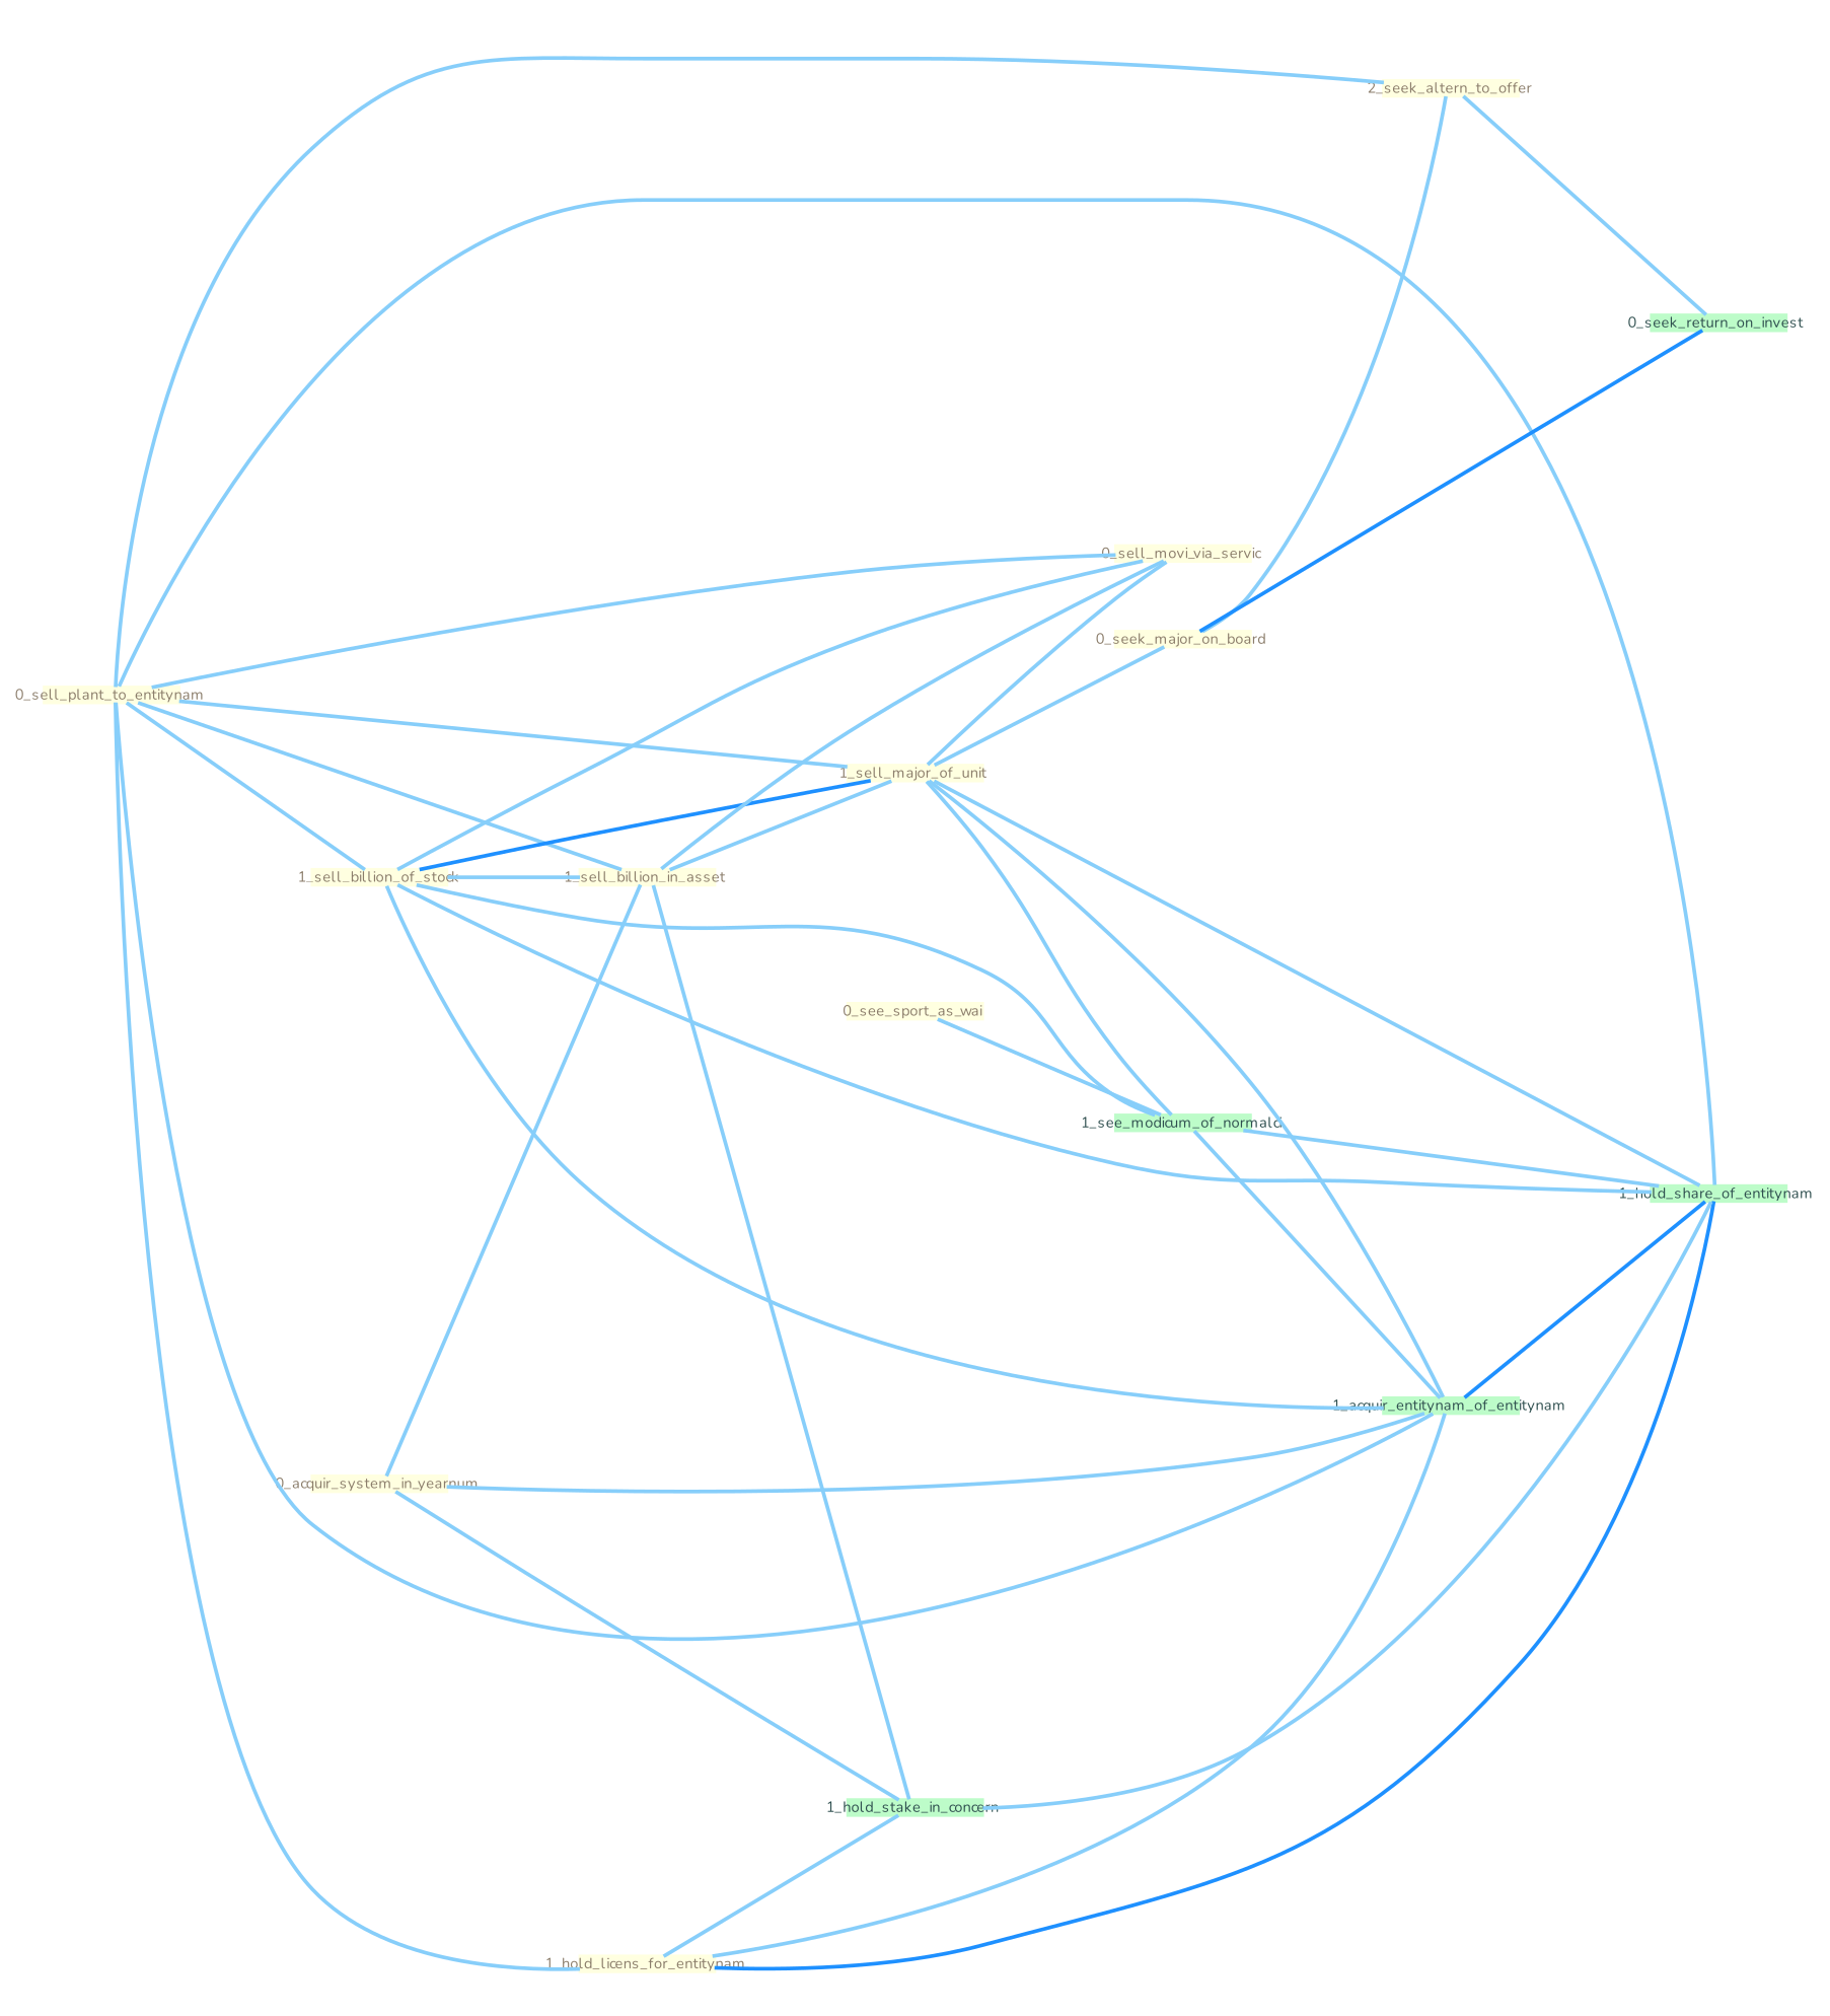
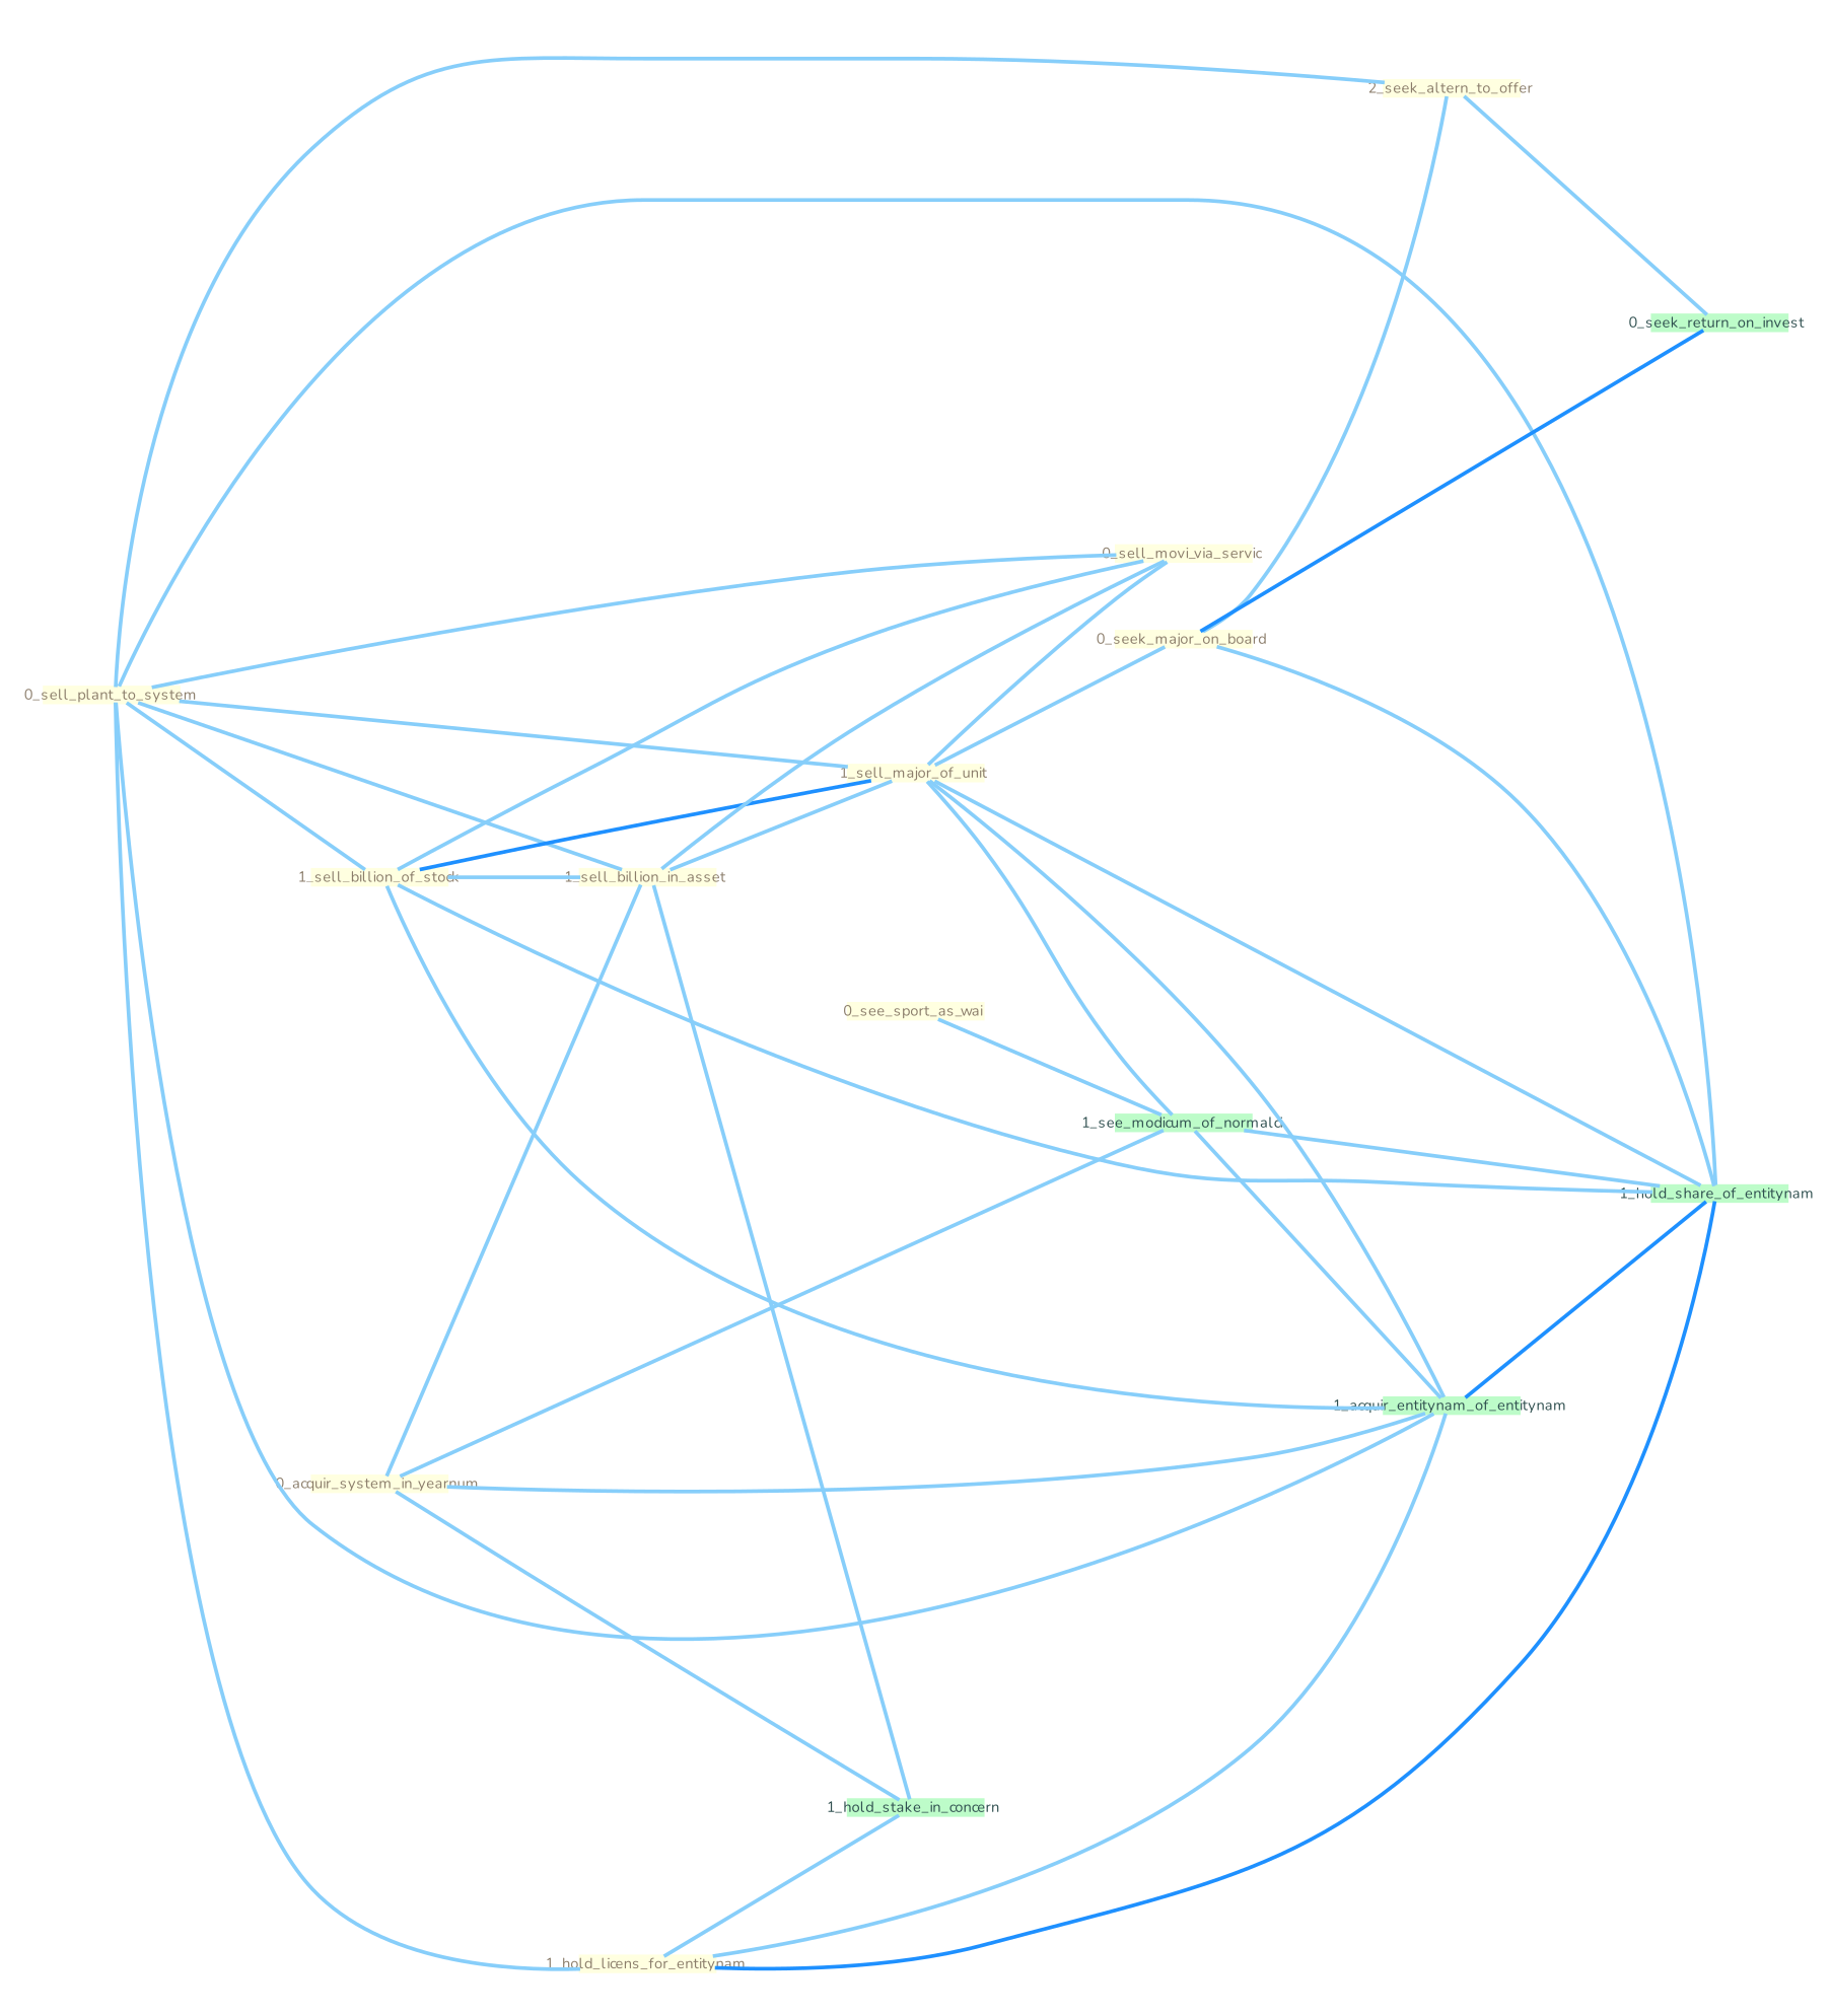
  graph {
    fontname=Nunito
    rankdir=LR
    node [color="#ffffe0" fixedsize=true fontcolor="#8b7d6b" fontname=Nunito fontsize=4 shape=polygon style=filled]
    edge [color="#87cefa" fontname=Nunito w=1]
    "0_acquir_system_in_yearnum " [height=.06 width=.5]
-   "0_sell_plant_to_entitynam " [height=.06 width=.5]
+   "0_sell_plant_to_entitynam " [height=.06 width=.5 label="0_sell_plant_to_system"]
    n3 [height=.06 label="1_sell_billion_of_stock" width=.5]
    "0_see_sport_as_wai " [height=.06 width=.5]
    "1_sell_billion_in_asset " [height=.06 width=.5]
    "1_sell_major_of_unit " [height=.06 width=.5]
    "0_seek_major_on_board " [height=.06 width=.5]
    n8 [height=.06 label="2_seek_altern_to_offer" width=.5]
    "1_hold_licens_for_entitynam " [height=.06 width=.5]
    "0_sell_movi_via_servic " [height=.06 width=.5]
    "1_hold_stake_in_concern " [color="#BDFCC9" fontcolor="#2f4f4f" height=.06 width=.5]
    "1_acquir_entitynam_of_entitynam " [color="#BDFCC9" fontcolor="#2f4f4f" height=.06 width=.5]
    "1_hold_share_of_entitynam " [color="#BDFCC9" fontcolor="#2f4f4f" height=.06 width=.5]
    "1_see_modicum_of_normalci " [color="#BDFCC9" fontcolor="#2f4f4f" height=.06 width=.5]
    "0_seek_return_on_invest " [color="#BDFCC9" fontcolor="#2f4f4f" height=.06 width=.5]
    subgraph sub_1 {
      "0_acquir_system_in_yearnum "
      "0_sell_plant_to_entitynam "
      n3
      "0_see_sport_as_wai "
      "1_sell_billion_in_asset "
      "1_sell_major_of_unit "
      "0_seek_major_on_board "
      n8
      "1_hold_licens_for_entitynam "
      "0_sell_movi_via_servic "
    }
    subgraph sub_2 {
    }
    "0_acquir_system_in_yearnum " -- "1_sell_billion_in_asset "
    "0_acquir_system_in_yearnum " -- "1_hold_stake_in_concern "
    "0_acquir_system_in_yearnum " -- "1_acquir_entitynam_of_entitynam "
    "0_sell_plant_to_entitynam " -- n3
    "0_sell_plant_to_entitynam " -- "1_sell_billion_in_asset "
    "0_sell_plant_to_entitynam " -- "1_sell_major_of_unit "
    "0_sell_plant_to_entitynam " -- n8
    "0_sell_plant_to_entitynam " -- "1_hold_licens_for_entitynam "
    "0_sell_plant_to_entitynam " -- "0_sell_movi_via_servic "
    "0_sell_plant_to_entitynam " -- "1_acquir_entitynam_of_entitynam "
    "0_sell_plant_to_entitynam " -- "1_hold_share_of_entitynam "
    n3 -- "1_sell_billion_in_asset "
    n3 -- "1_sell_major_of_unit " [color="#1e90ff" w=2]
    n3 -- "0_sell_movi_via_servic "
    n3 -- "1_acquir_entitynam_of_entitynam "
    n3 -- "1_hold_share_of_entitynam "
-   n3 -- "1_see_modicum_of_normalci "
+   "0_acquir_system_in_yearnum " -- "1_see_modicum_of_normalci "
    "0_see_sport_as_wai " -- "1_see_modicum_of_normalci "
    "1_sell_billion_in_asset " -- "1_sell_major_of_unit "
    "1_sell_billion_in_asset " -- "0_sell_movi_via_servic "
    "1_sell_billion_in_asset " -- "1_hold_stake_in_concern "
    "1_sell_major_of_unit " -- "0_seek_major_on_board "
    "1_sell_major_of_unit " -- "0_sell_movi_via_servic "
    "1_sell_major_of_unit " -- "1_acquir_entitynam_of_entitynam "
    "1_sell_major_of_unit " -- "1_hold_share_of_entitynam "
    "1_sell_major_of_unit " -- "1_see_modicum_of_normalci "
    "0_seek_major_on_board " -- n8
    "0_seek_major_on_board " -- "0_seek_return_on_invest " [color="#1e90ff" w=2]
    n8 -- "0_seek_return_on_invest "
    "1_hold_licens_for_entitynam " -- "1_hold_stake_in_concern "
    "1_hold_licens_for_entitynam " -- "1_acquir_entitynam_of_entitynam "
    "1_hold_licens_for_entitynam " -- "1_hold_share_of_entitynam " [color="#1e90ff" w=2]
-   "1_hold_stake_in_concern " -- "1_hold_share_of_entitynam "
+   "0_seek_major_on_board " -- "1_hold_share_of_entitynam "
    "1_acquir_entitynam_of_entitynam " -- "1_hold_share_of_entitynam " [color="#1e90ff" w=2]
    "1_see_modicum_of_normalci " -- "1_acquir_entitynam_of_entitynam "
    "1_see_modicum_of_normalci " -- "1_hold_share_of_entitynam "
  }
